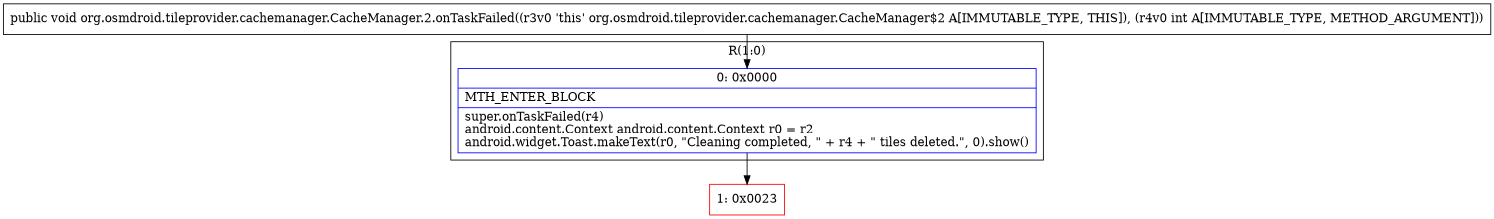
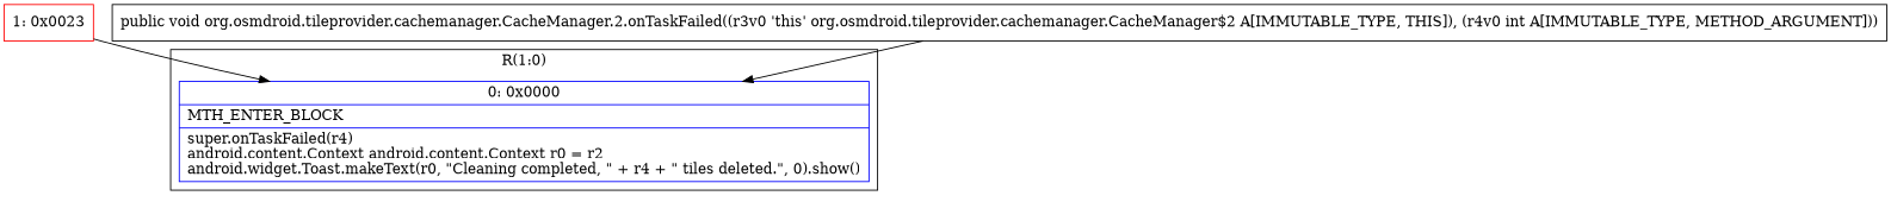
  digraph {
    node [shape=record]
    n1 [color=blue label="{0\:\ 0x0000|MTH_ENTER_BLOCK\l|super.onTaskFailed(r4)\landroid.content.Context android.content.Context r0 = r2\landroid.widget.Toast.makeText(r0, \"Cleaning completed, \" + r4 + \" tiles deleted.\", 0).show()\l}"]
    n2 [color=red label="{1\:\ 0x0023}"]
    n3 [label="{public void org.osmdroid.tileprovider.cachemanager.CacheManager.2.onTaskFailed((r3v0 'this' org.osmdroid.tileprovider.cachemanager.CacheManager$2 A[IMMUTABLE_TYPE, THIS]), (r4v0 int A[IMMUTABLE_TYPE, METHOD_ARGUMENT])) }"]
    subgraph cluster_1 {
      label="R(1:0)"
      n1
    }
-   n1 -> n2
+   n2 -> n1
    n3 -> n1
  }
